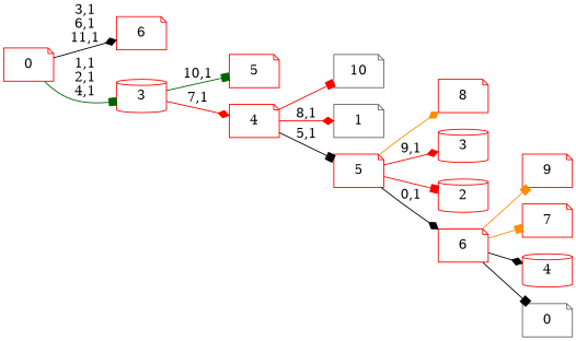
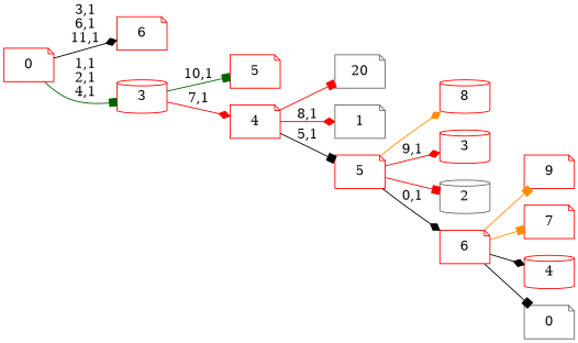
  digraph {
    rankdir=LR
    node [color=red shape=note]
    edge [arrowhead=box color=black]
-   n1 [color=gray40 label=10]
+   n1 [color=gray40 label=20]
    n2 [label=9]
-   n3 [label=8]
+   n3 [label=8 shape=cylinder]
    n4 [label=7]
    n5 [label=6]
    n6 [label=5]
    n7 [label=4 shape=cylinder]
    n8 [label=3 shape=cylinder]
-   n9 [label=2 shape=cylinder]
+   n9 [color=gray40 label=2 shape=cylinder]
    n10 [color=gray40 label=1]
    n11 [color=gray40 label=0]
    6
    5
    4
    3 [shape=cylinder]
    0
    6 -> n2 [color=darkorange]
    6 -> n4 [color=darkorange]
    6 -> n7 [arrowhead=diamond]
    6 -> n11
    5 -> n3 [arrowhead=diamond color=darkorange]
    5 -> n8 [arrowhead=diamond color=red label="9,1"]
    5 -> n9 [color=red]
    5 -> 6 [arrowhead=diamond label="0,1"]
    4 -> n1 [color=red]
    4 -> n10 [arrowhead=diamond color=red label="8,1"]
    4 -> 5 [label="5,1"]
    3 -> n6 [color=darkgreen label="10,1"]
    3 -> 4 [arrowhead=diamond color=red label="7,1"]
    0 -> n5 [arrowhead=diamond label="3,1\n6,1\n11,1"]
    0 -> 3 [color=darkgreen label="1,1\n2,1\n4,1"]
  }
